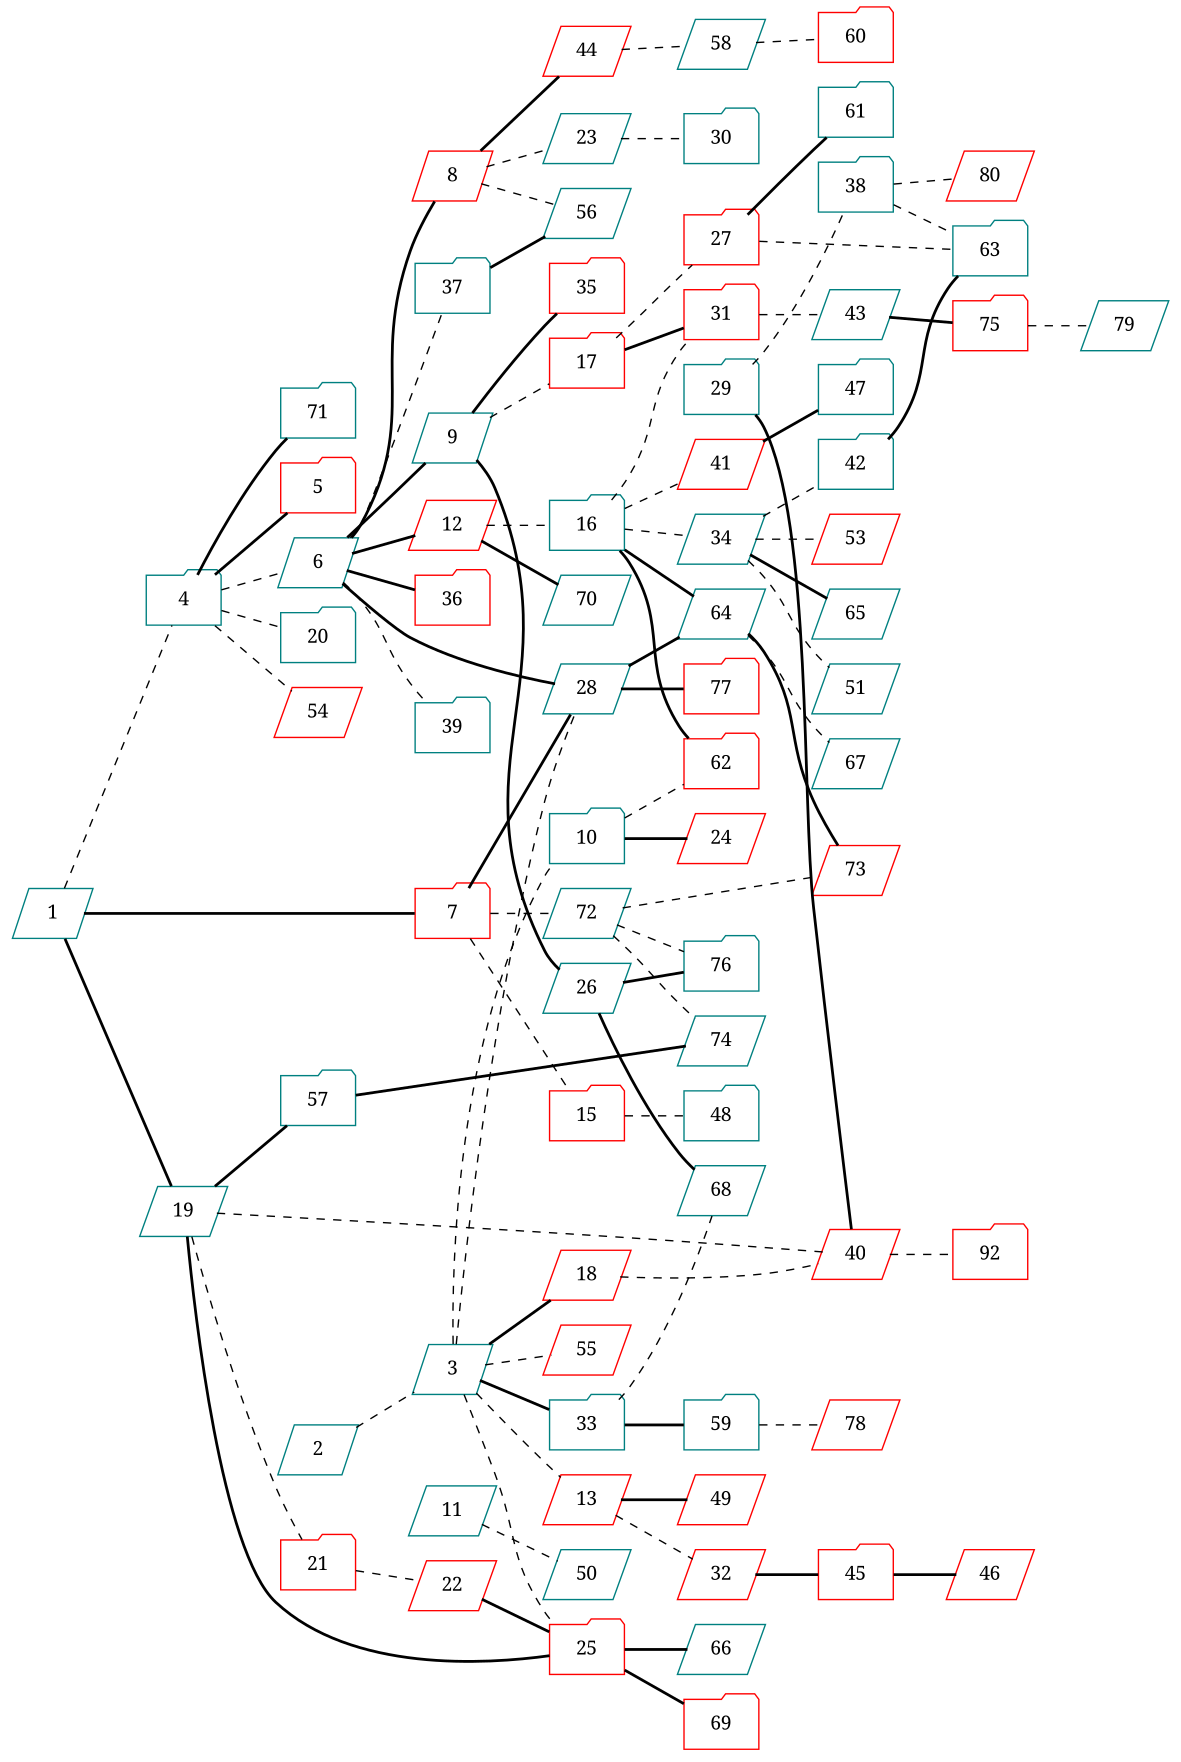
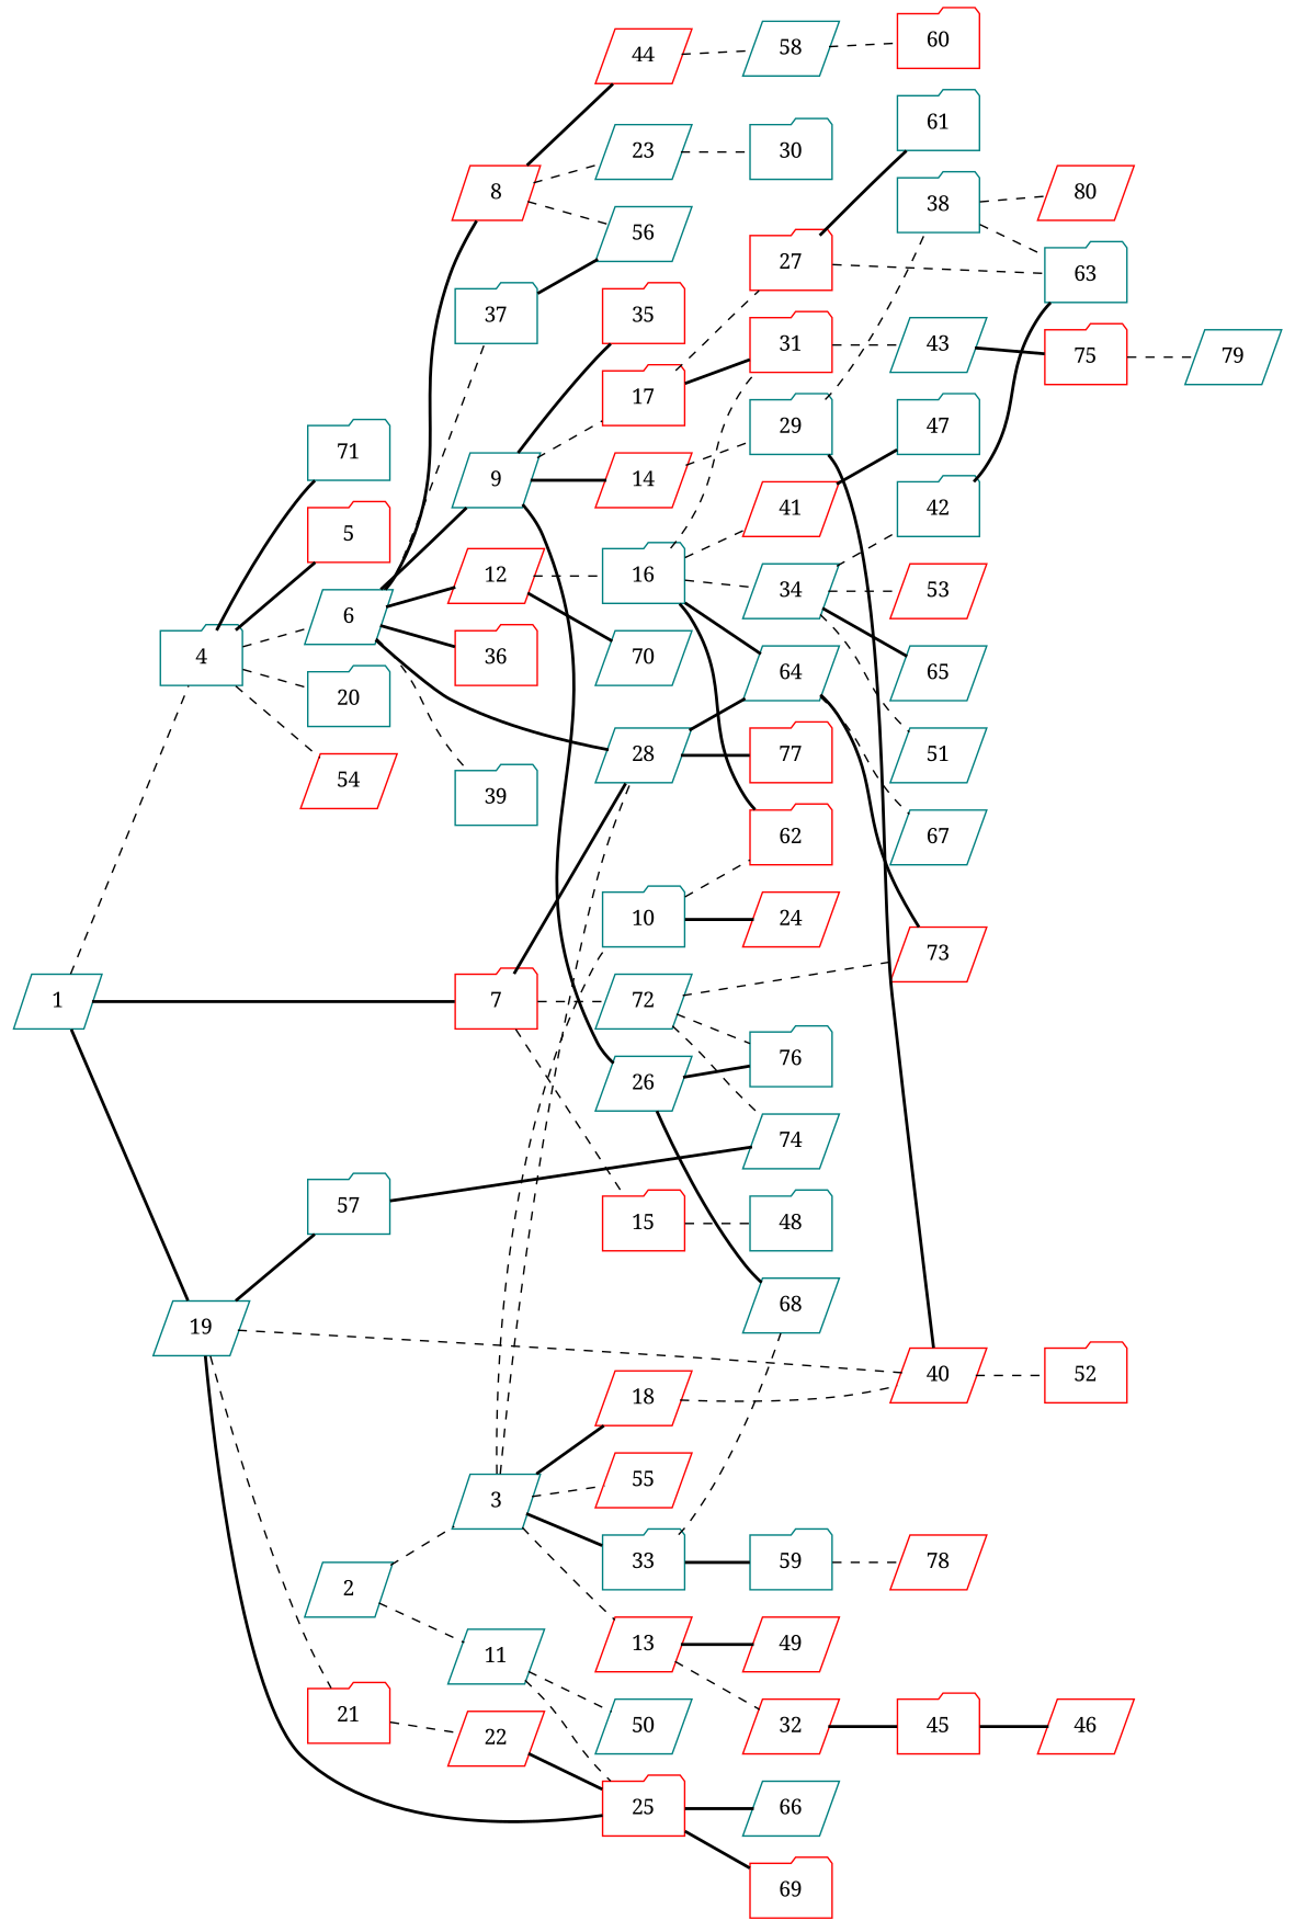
  graph {
    fontname="Noto Serif"
    rankdir=LR
    node [color=teal fontname="Noto Serif" shape=parallelogram]
    edge [fontname="Noto Serif" style=dashed]
    4 [shape=folder]
    1
    7 [color=red shape=folder]
    19
    2
    3
    11
    5 [color=red shape=folder]
    6
    20 [shape=folder]
    54 [color=red]
    71 [shape=folder]
    28
    15 [color=red shape=folder]
    72
    25 [color=red shape=folder]
    40 [color=red]
    21 [color=red shape=folder]
    57 [shape=folder]
    10 [shape=folder]
    13 [color=red]
    18 [color=red]
    33 [shape=folder]
    55 [color=red]
    50
    8 [color=red]
    9
    12 [color=red]
    36 [color=red shape=folder]
    37 [shape=folder]
    39 [shape=folder]
    64
    77 [color=red shape=folder]
    48 [shape=folder]
    76 [shape=folder]
    74
    73 [color=red]
    66
    69 [color=red shape=folder]
-   52 [color=red shape=folder label=92]
+   52 [color=red shape=folder]
    22 [color=red]
    24 [color=red]
    62 [color=red shape=folder]
    32 [color=red]
    49 [color=red]
    68
    59 [shape=folder]
    45 [color=red shape=folder]
    67
    78 [color=red]
    23
    44 [color=red]
    56
+   14 [color=red]
    17 [color=red shape=folder]
    26
    35 [color=red shape=folder]
    16 [shape=folder]
    70
    30 [shape=folder]
    58
    29 [shape=folder]
    31 [color=red shape=folder]
    27 [color=red shape=folder]
    34
    41 [color=red]
    60 [color=red shape=folder]
    38 [shape=folder]
    43
    61 [shape=folder]
    63 [shape=folder]
    42 [shape=folder]
    51
    53 [color=red]
    65
    47 [shape=folder]
    46 [color=red]
    80 [color=red]
    75 [color=red shape=folder]
    79
    4 -- 5 [style=bold]
    4 -- 6
    4 -- 20
    4 -- 54
    4 -- 71 [style=bold]
    1 -- 4
    1 -- 7 [style=bold]
    1 -- 19 [style=bold]
    7 -- 28 [style=bold]
    7 -- 15
    7 -- 72
    19 -- 25 [style=bold]
    19 -- 40
    19 -- 21
    19 -- 57 [style=bold]
    2 -- 3
+   2 -- 11
    3 -- 28
-   3 -- 25
+   11 -- 25
    3 -- 10
    3 -- 13
    3 -- 18 [style=bold]
    3 -- 33 [style=bold]
    3 -- 55
    11 -- 50
    6 -- 28 [style=bold]
    6 -- 8 [style=bold]
    6 -- 9 [style=bold]
    6 -- 12 [style=bold]
    6 -- 36 [style=bold]
    6 -- 37
    6 -- 39
    28 -- 64 [style=bold]
    28 -- 77 [style=bold]
    15 -- 48
    72 -- 76
    72 -- 74
    72 -- 73
    25 -- 66 [style=bold]
    25 -- 69 [style=bold]
    40 -- 52
    21 -- 22
    57 -- 74 [style=bold]
    10 -- 24 [style=bold]
    10 -- 62
    13 -- 32
    13 -- 49 [style=bold]
    18 -- 40
    33 -- 68
    33 -- 59 [style=bold]
    8 -- 23
    8 -- 44 [style=bold]
    8 -- 56
+   9 -- 14 [style=bold]
    9 -- 17
    9 -- 26 [style=bold]
    9 -- 35 [style=bold]
    12 -- 16
    12 -- 70 [style=bold]
    37 -- 56 [style=bold]
    64 -- 73 [style=bold]
    64 -- 67
    22 -- 25 [style=bold]
    32 -- 45 [style=bold]
    59 -- 78
    45 -- 46 [style=bold]
    23 -- 30
    44 -- 58
+   14 -- 29
    17 -- 31 [style=bold]
    17 -- 27
    26 -- 76 [style=bold]
    26 -- 68 [style=bold]
    16 -- 64 [style=bold]
    16 -- 62 [style=bold]
    16 -- 31
    16 -- 34
    16 -- 41
    58 -- 60
    29 -- 40 [style=bold]
    29 -- 38
    31 -- 43
    27 -- 61 [style=bold]
    27 -- 63
    34 -- 42
    34 -- 51
    34 -- 53
    34 -- 65 [style=bold]
    41 -- 47 [style=bold]
    38 -- 63
    38 -- 80
    43 -- 75 [style=bold]
    42 -- 63 [style=bold]
    75 -- 79
  }
